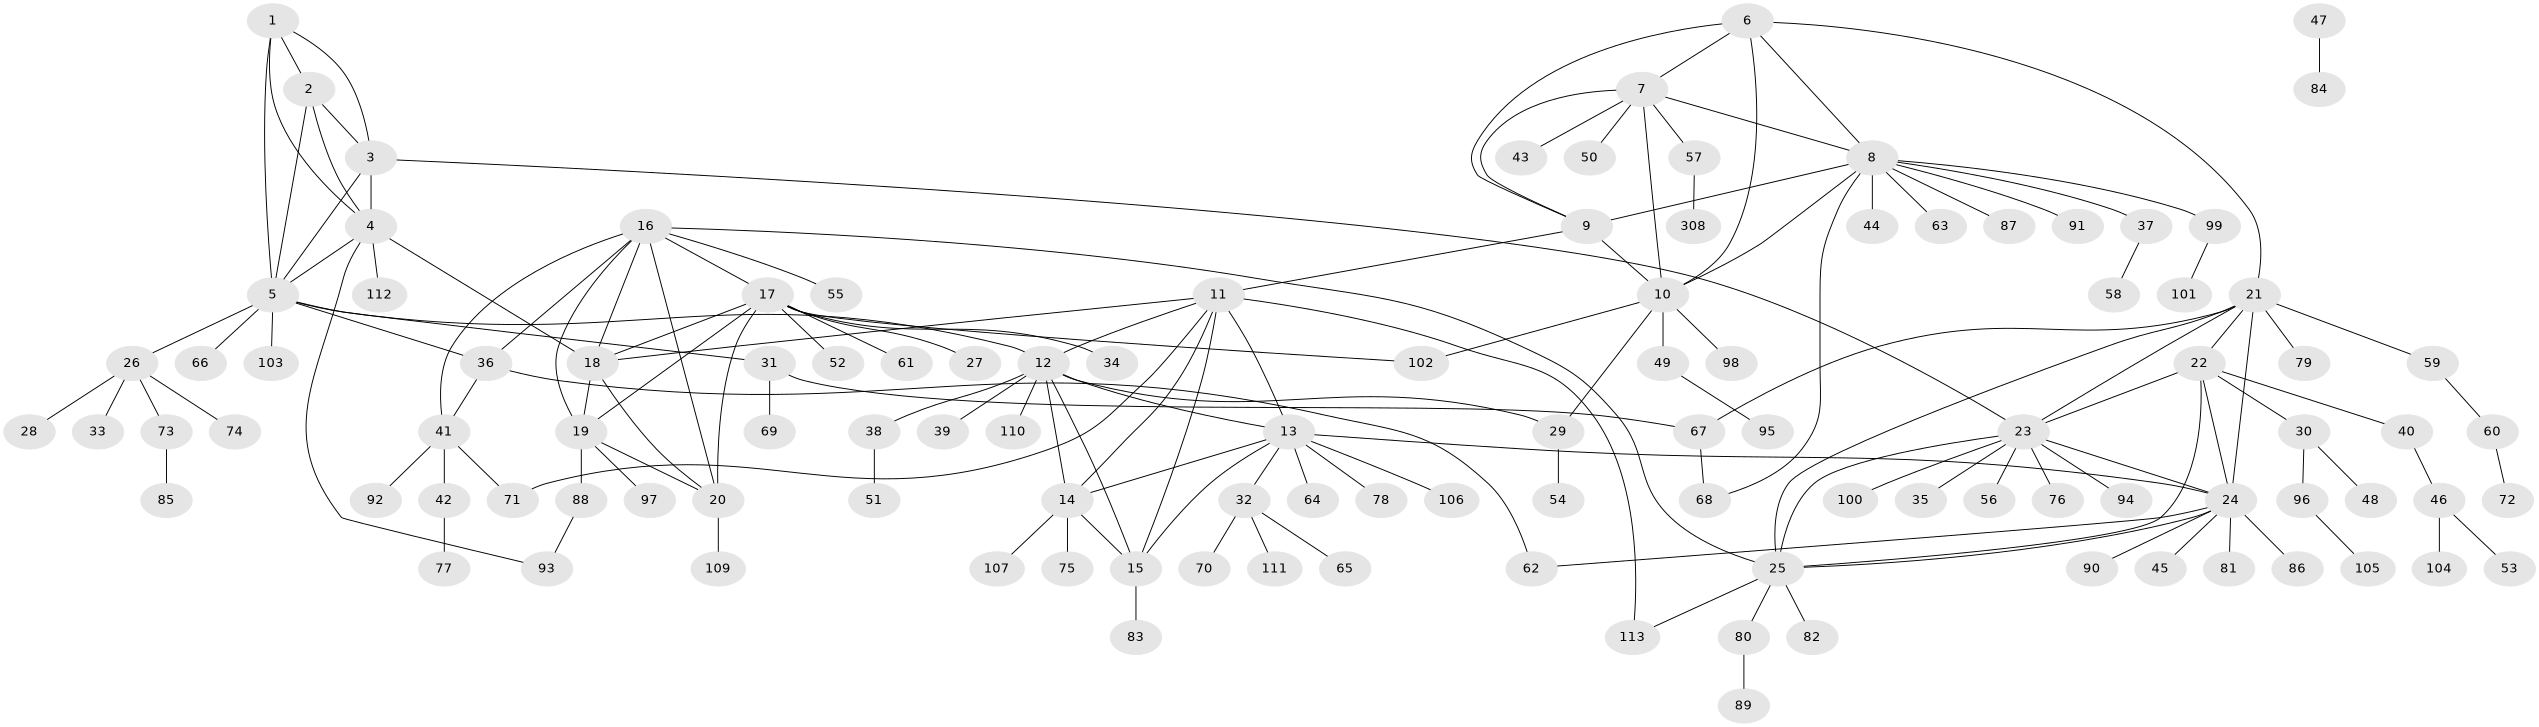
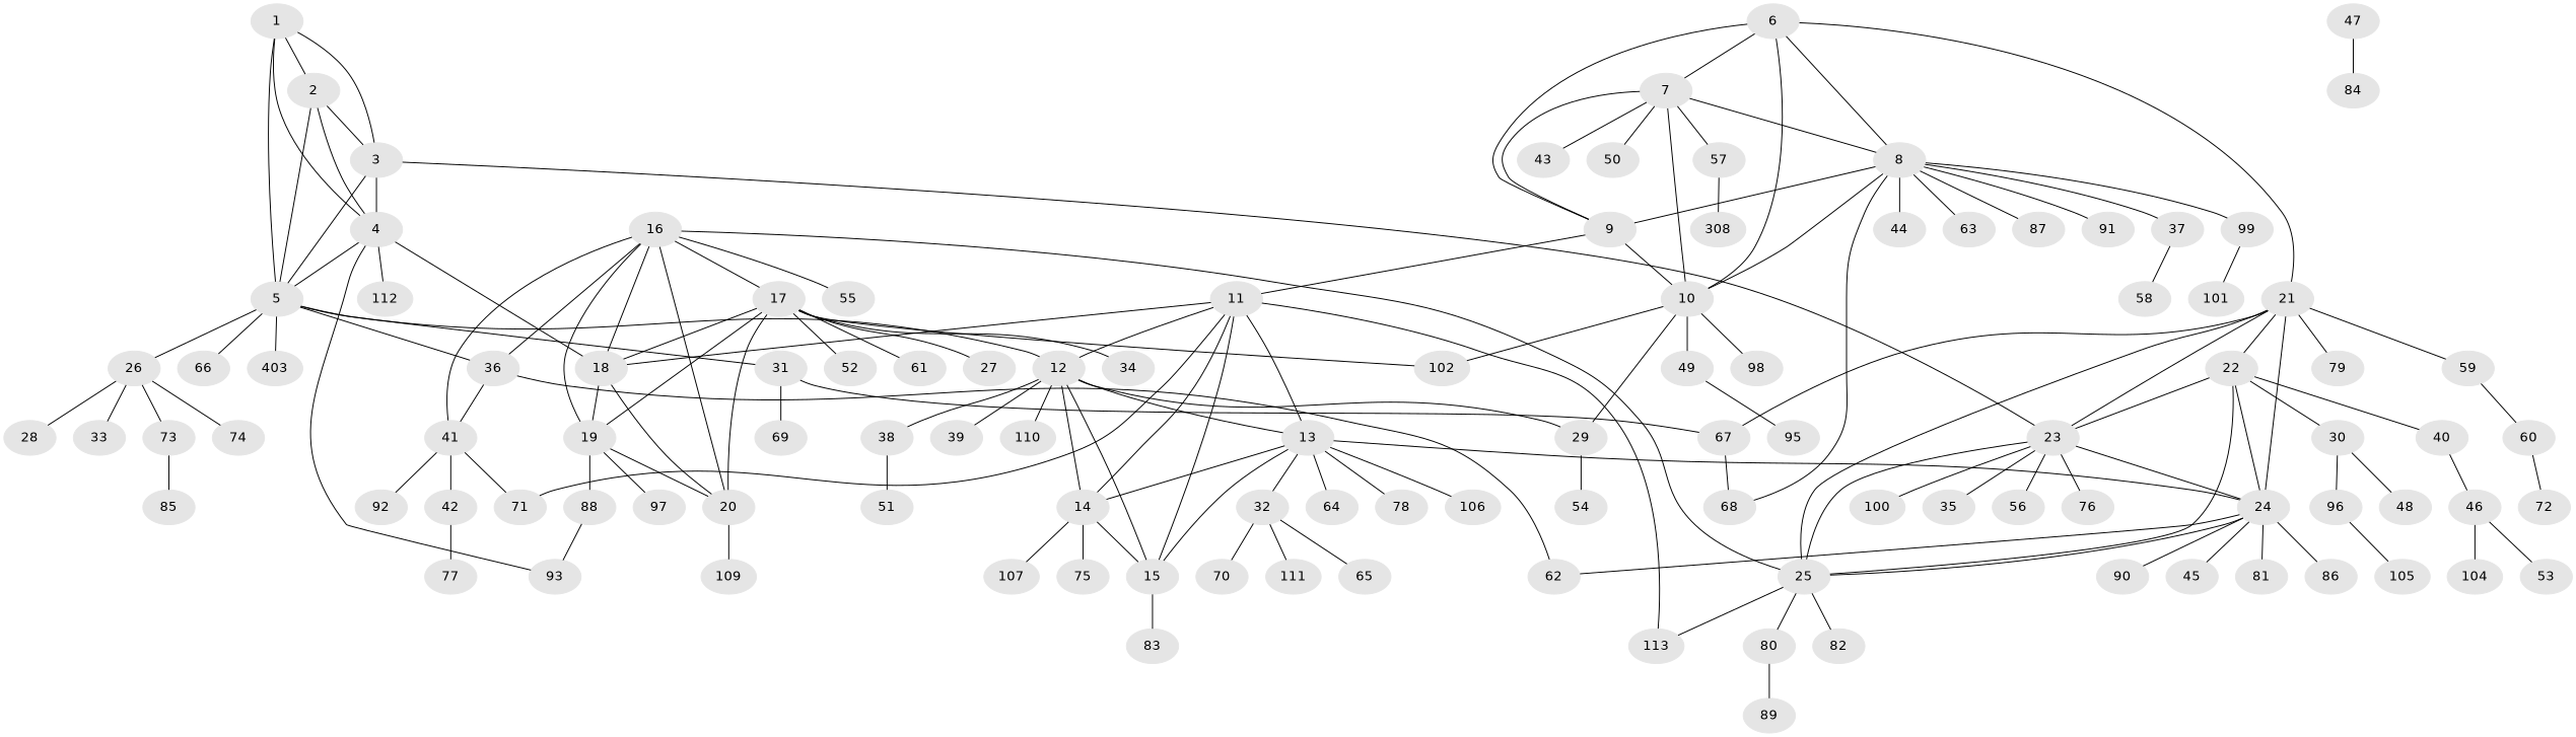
  graph {
    fontname="DejaVu Sans"
    node [color=gray90 fontname="DejaVu Sans" style=filled]
    edge [fontname="DejaVu Sans"]
    1
    2
    3
    4
    5
    23
    18
    93
    112
    12
    26
    31
    36
    66
-   103
+   103 [label=403]
    10
    29
    49
    98
    102
    24
    25
    35
    56
    76
-   94
    100
    19
    20
    13
    14
    15
    38
    39
    110
    28
    33
    73
    74
    67
    69
    41
    62
    6
    7
    8
    9
    21
    43
    50
    57
    37
    44
    63
    68
    87
    91
    99
    11
    22
    59
    79
    16
    17
    55
    n66 [label=308]
    58
    101
    71
    113
    54
    95
    32
    64
    78
    106
    75
    107
    83
    51
    47
    84
    45
    81
    86
    90
    65
    70
    111
    27
    34
    52
    61
    88
    97
    109
    80
    82
    42
    92
    30
    40
    60
    48
    96
    46
    89
    85
    105
    53
    104
    77
    72
    1 -- 2
    1 -- 3
    1 -- 4
    1 -- 5
    2 -- 3
    2 -- 4
    2 -- 5
    3 -- 4
    3 -- 5
    3 -- 23
    4 -- 5
    4 -- 18
    4 -- 93
    4 -- 112
    5 -- 12
    5 -- 26
    5 -- 31
    5 -- 36
    5 -- 66
    5 -- 103
    23 -- 24
    23 -- 25
    23 -- 35
    23 -- 56
    23 -- 76
-   23 -- 94
    23 -- 100
    18 -- 19
    18 -- 20
    12 -- 29
    12 -- 13
    12 -- 14
    12 -- 15
    12 -- 38
    12 -- 39
    12 -- 110
    26 -- 28
    26 -- 33
    26 -- 73
    26 -- 74
    31 -- 67
    31 -- 69
    36 -- 41
    36 -- 62
    10 -- 29
    10 -- 49
    10 -- 98
    10 -- 102
    29 -- 54
    49 -- 95
    24 -- 25
    24 -- 62
    24 -- 45
    24 -- 81
    24 -- 86
    24 -- 90
    25 -- 113
    25 -- 80
    25 -- 82
    19 -- 20
    19 -- 88
    19 -- 97
    20 -- 109
    13 -- 24
    13 -- 14
    13 -- 15
    13 -- 32
    13 -- 64
    13 -- 78
    13 -- 106
    14 -- 15
    14 -- 75
    14 -- 107
    15 -- 83
    38 -- 51
    73 -- 85
    67 -- 68
    41 -- 71
    41 -- 42
    41 -- 92
    6 -- 10
    6 -- 7
    6 -- 8
    6 -- 9
    6 -- 21
    7 -- 10
    7 -- 8
    7 -- 9
    7 -- 43
    7 -- 50
    7 -- 57
    8 -- 10
    8 -- 9
    8 -- 37
    8 -- 44
    8 -- 63
    8 -- 68
    8 -- 87
    8 -- 91
    8 -- 99
    9 -- 10
    9 -- 11
    21 -- 23
    21 -- 24
    21 -- 25
    21 -- 67
    21 -- 22
    21 -- 59
    21 -- 79
    57 -- n66
    37 -- 58
    99 -- 101
    11 -- 18
    11 -- 12
    11 -- 13
    11 -- 14
    11 -- 15
    11 -- 71
    11 -- 113
    22 -- 23
    22 -- 24
    22 -- 25
    22 -- 30
    22 -- 40
    59 -- 60
    16 -- 18
    16 -- 36
    16 -- 25
    16 -- 19
    16 -- 20
    16 -- 41
    16 -- 17
    16 -- 55
    17 -- 18
    17 -- 102
    17 -- 19
    17 -- 20
    17 -- 27
    17 -- 34
    17 -- 52
    17 -- 61
    32 -- 65
    32 -- 70
    32 -- 111
    47 -- 84
    88 -- 93
    80 -- 89
    42 -- 77
    30 -- 48
    30 -- 96
    40 -- 46
    60 -- 72
    96 -- 105
    46 -- 53
    46 -- 104
  }
